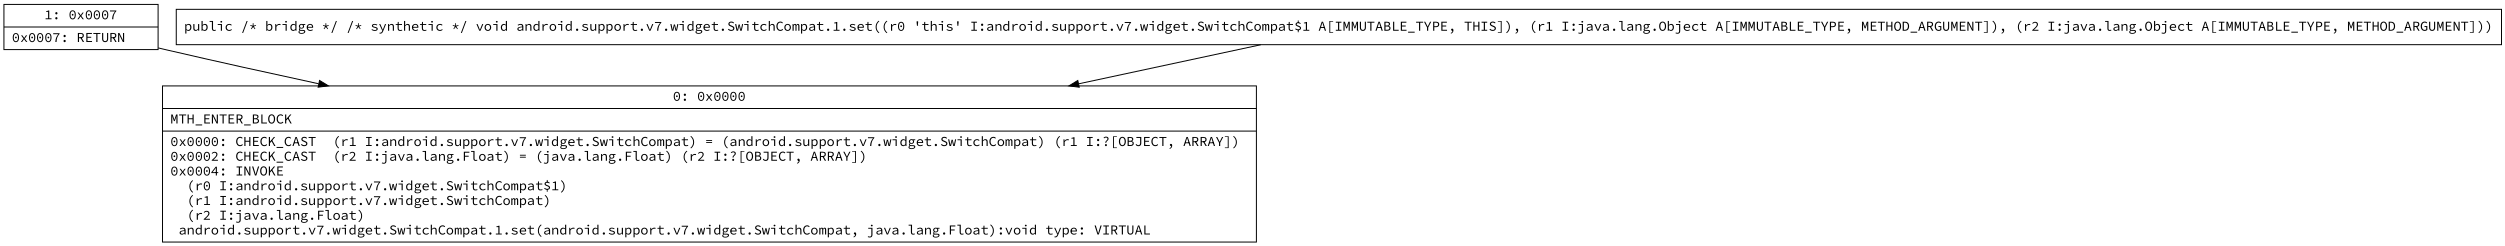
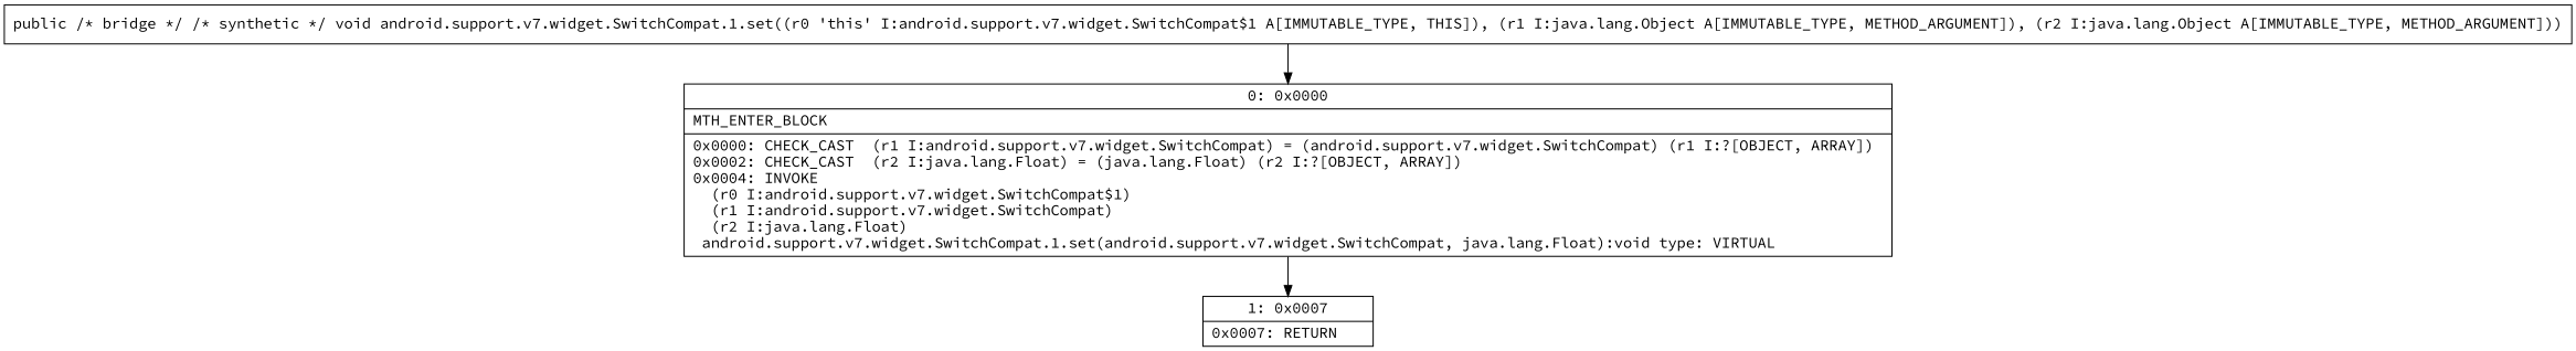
  digraph {
    fontname="Source Code Pro"
    node [shape=record fontname="Source Code Pro"]
    edge [fontname="Source Code Pro"]
    n1 [label="{0\:\ 0x0000|MTH_ENTER_BLOCK\l|0x0000: CHECK_CAST  (r1 I:android.support.v7.widget.SwitchCompat) = (android.support.v7.widget.SwitchCompat) (r1 I:?[OBJECT, ARRAY]) \l0x0002: CHECK_CAST  (r2 I:java.lang.Float) = (java.lang.Float) (r2 I:?[OBJECT, ARRAY]) \l0x0004: INVOKE  \l  (r0 I:android.support.v7.widget.SwitchCompat$1)\l  (r1 I:android.support.v7.widget.SwitchCompat)\l  (r2 I:java.lang.Float)\l android.support.v7.widget.SwitchCompat.1.set(android.support.v7.widget.SwitchCompat, java.lang.Float):void type: VIRTUAL \l}"]
    n2 [label="{1\:\ 0x0007|0x0007: RETURN   \l}"]
    n3 [label="{public \/* bridge *\/ \/* synthetic *\/ void android.support.v7.widget.SwitchCompat.1.set((r0 'this' I:android.support.v7.widget.SwitchCompat$1 A[IMMUTABLE_TYPE, THIS]), (r1 I:java.lang.Object A[IMMUTABLE_TYPE, METHOD_ARGUMENT]), (r2 I:java.lang.Object A[IMMUTABLE_TYPE, METHOD_ARGUMENT])) }"]
-   n2 -> n1
+   n1 -> n2
    n3 -> n1
  }
